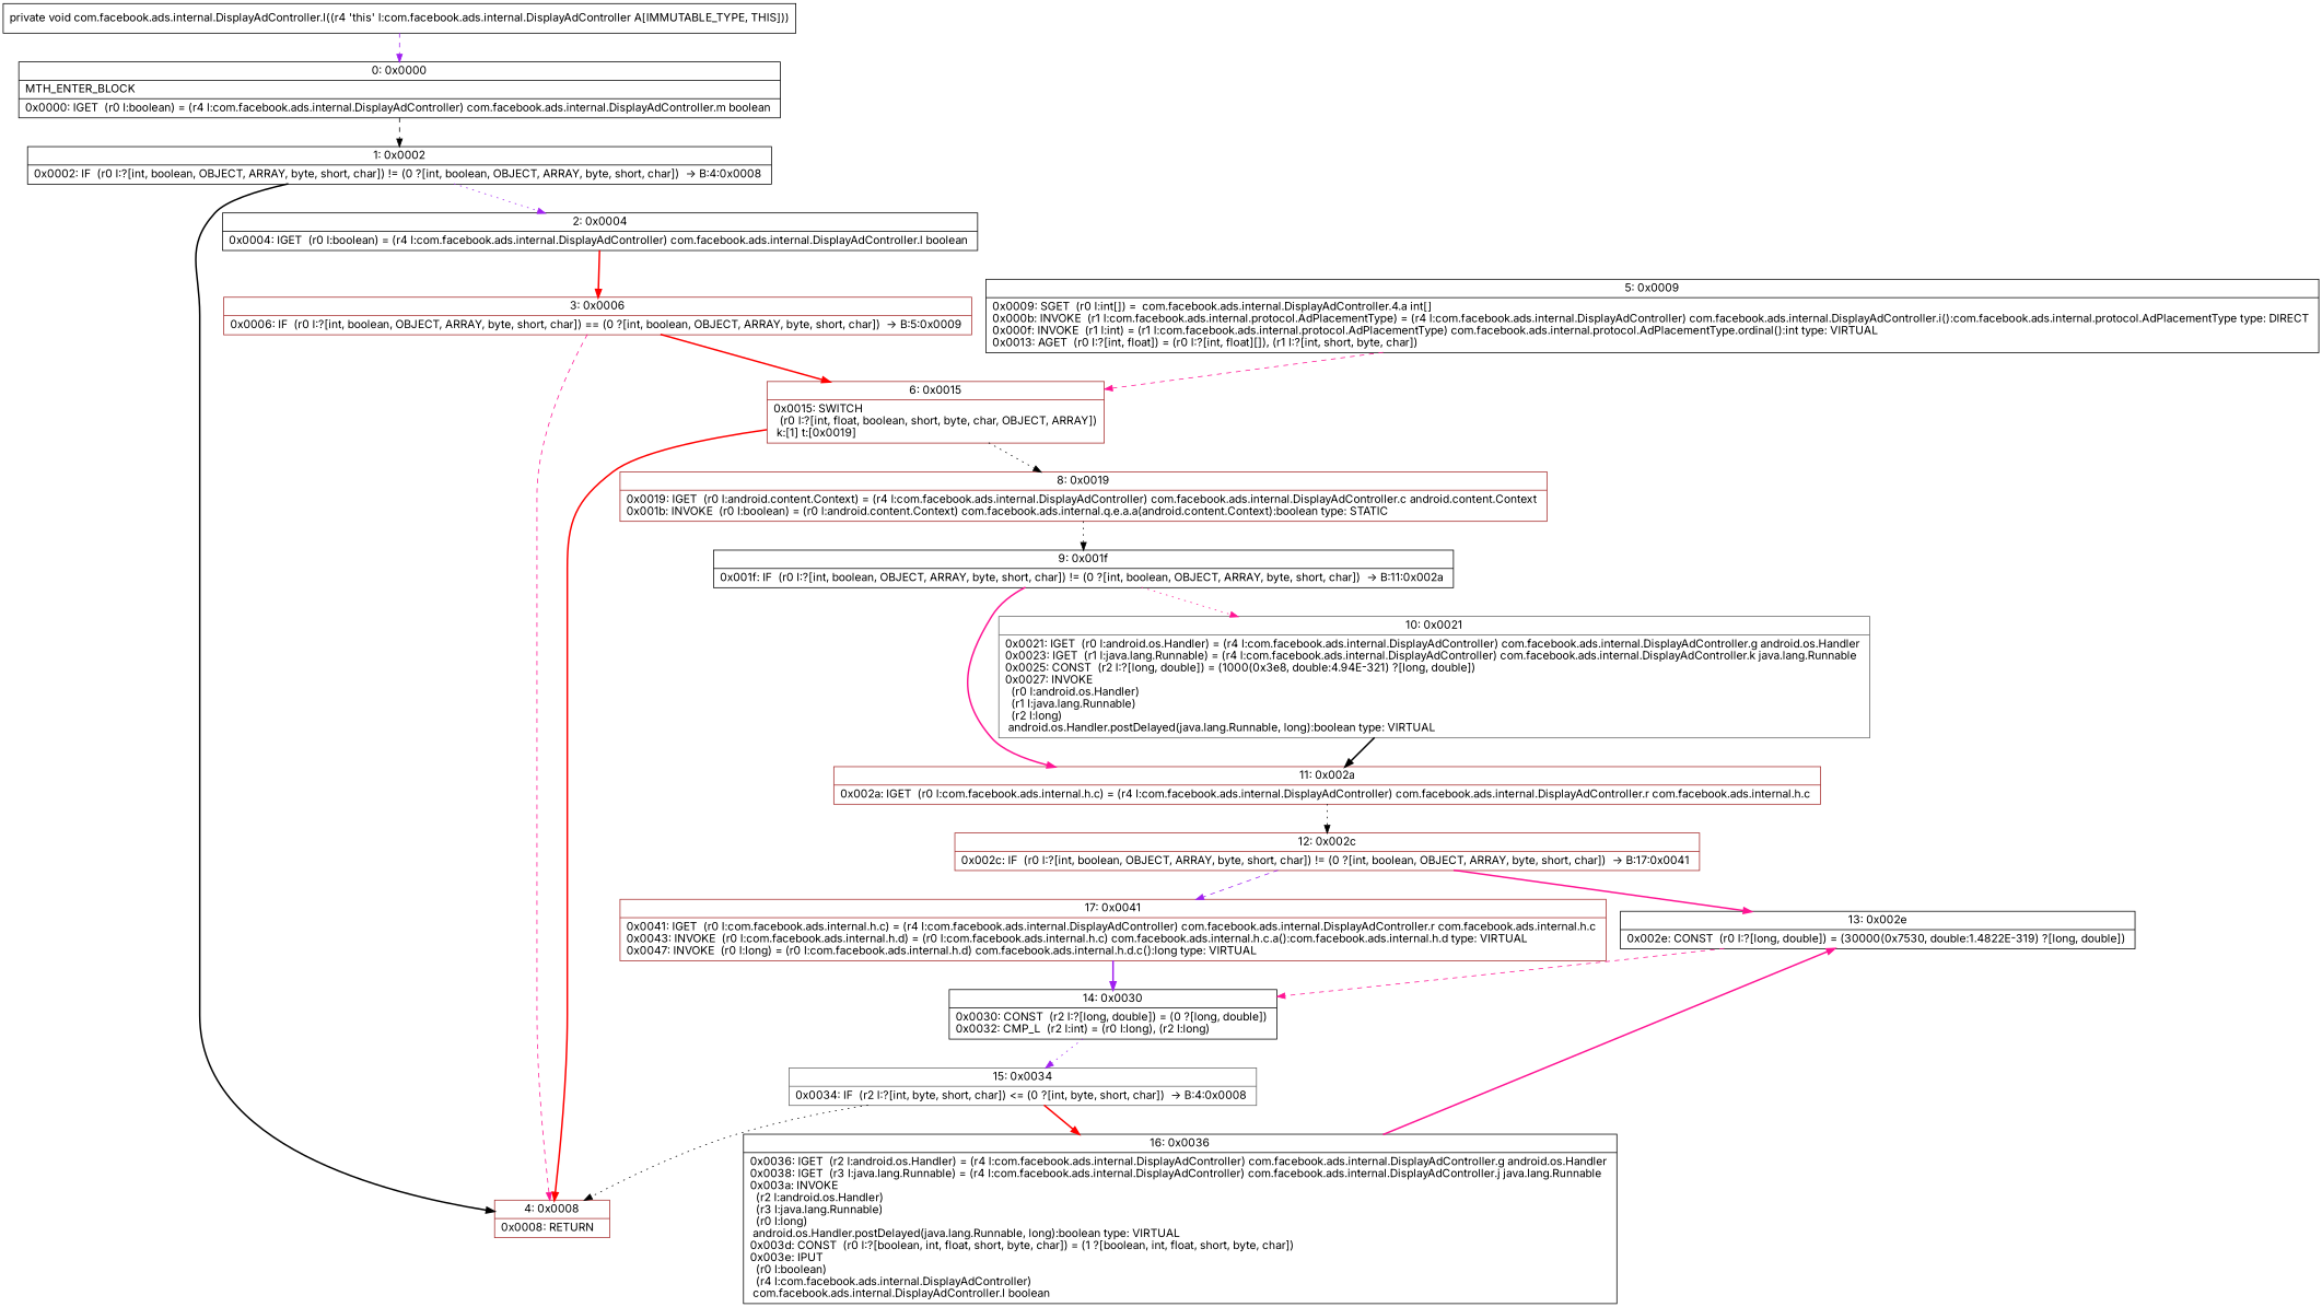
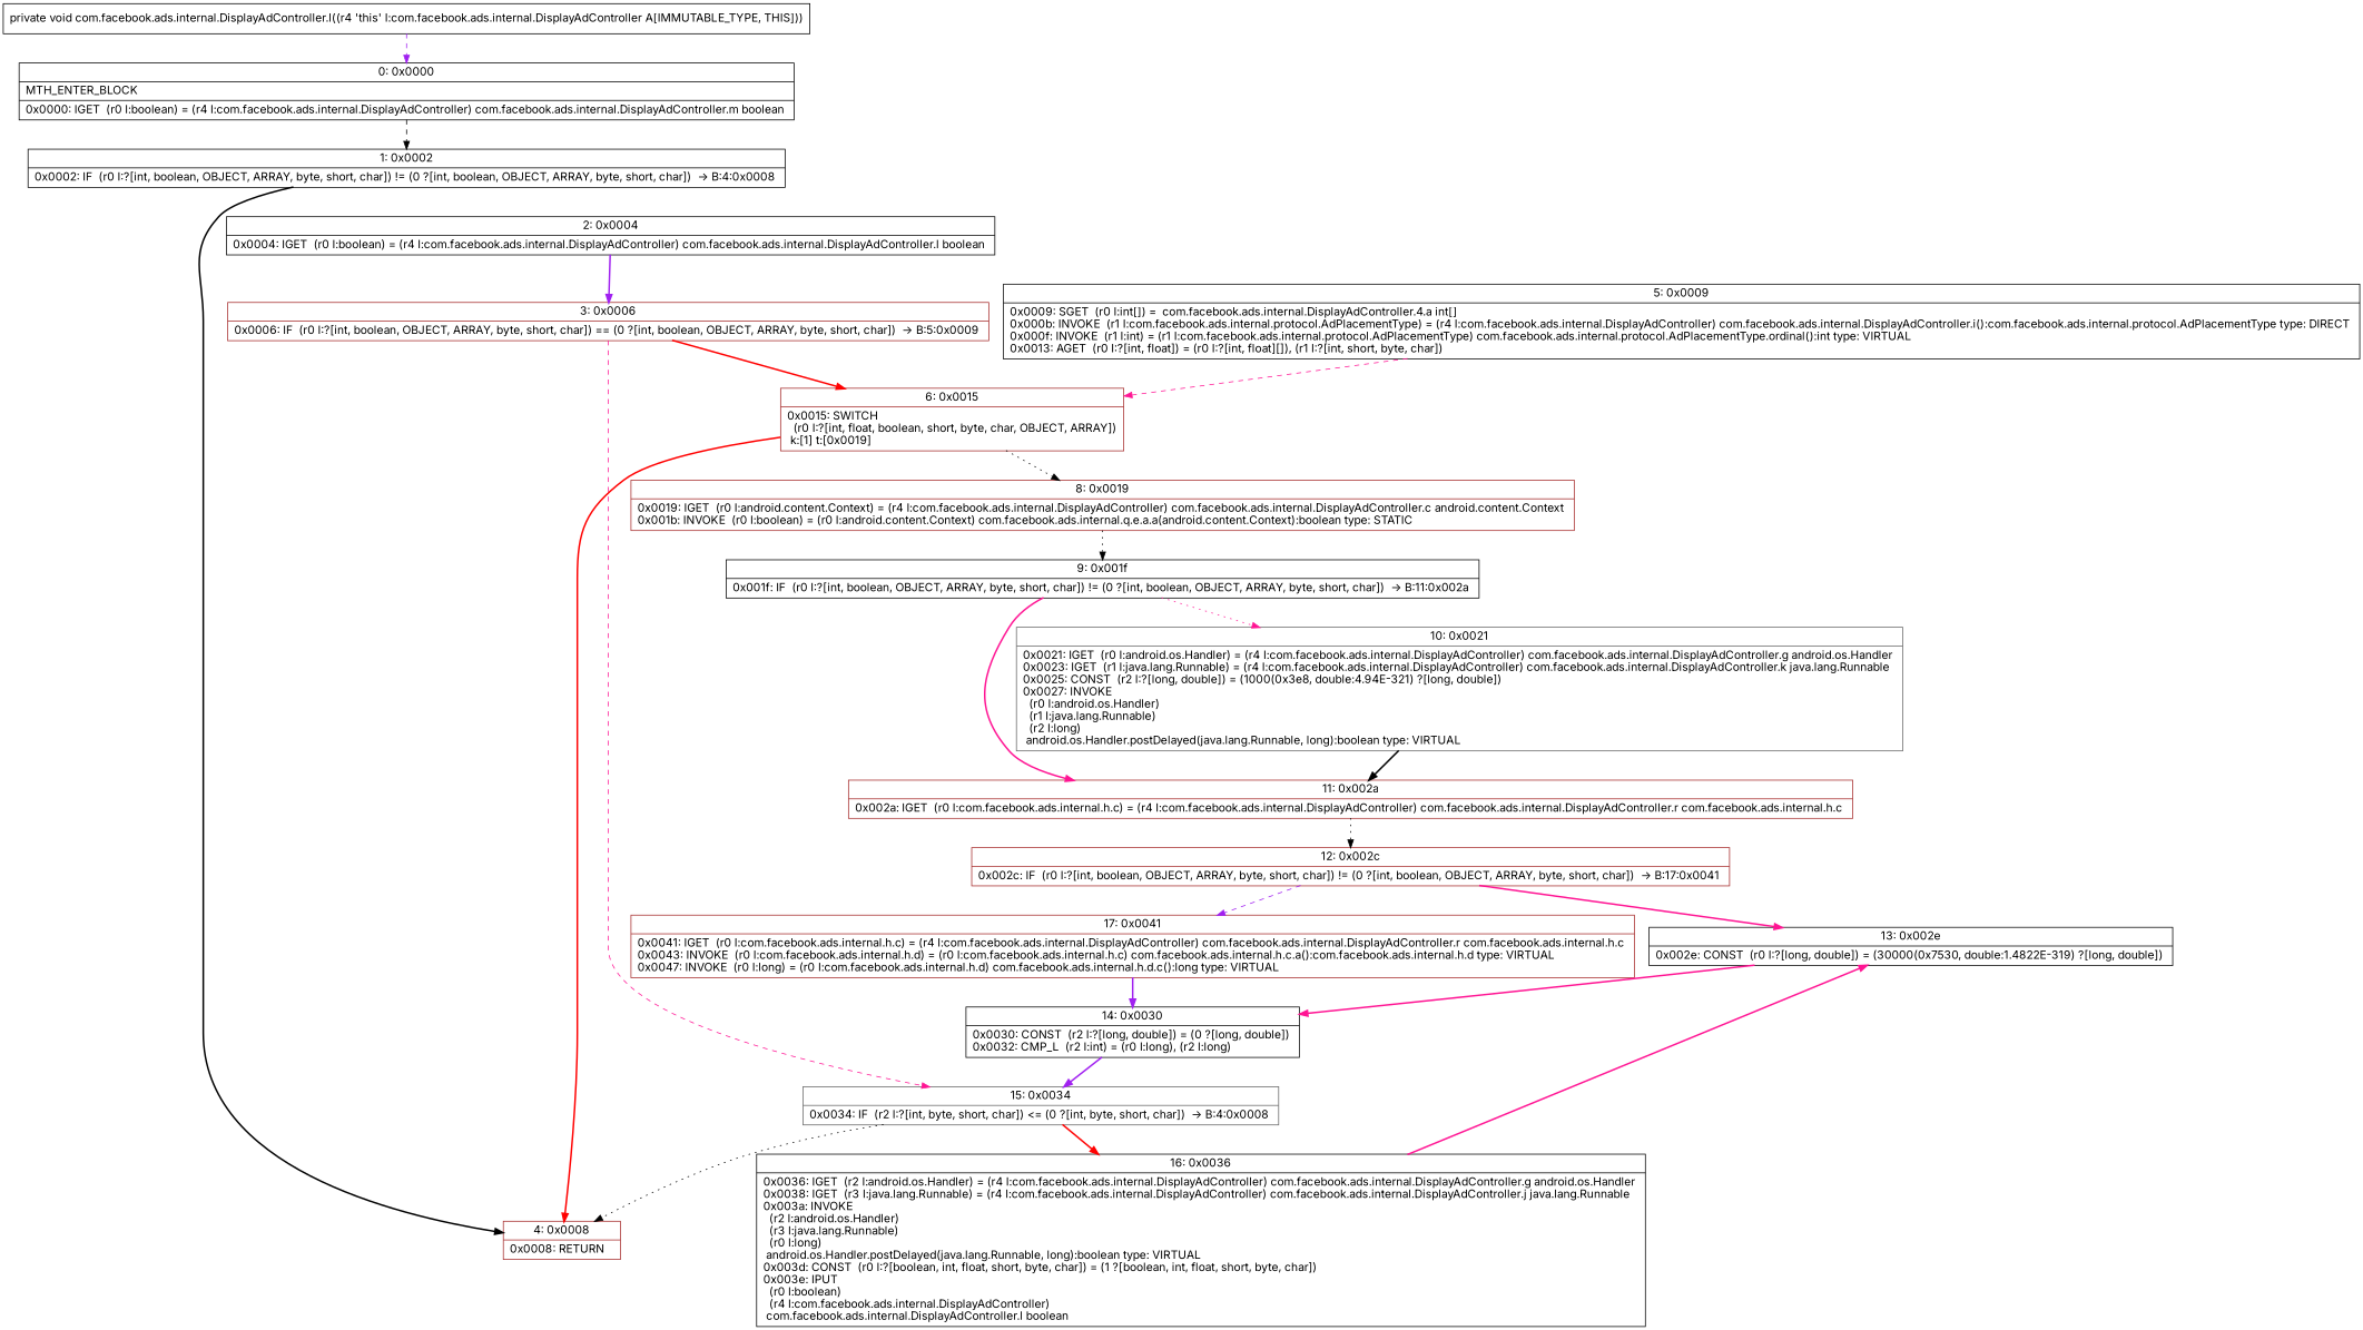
  digraph {
    fontname=Inter
    node [color=black fontname=Inter shape=record]
    edge [color=black fontname=Inter style=bold]
    n1 [label="{0\:\ 0x0000|MTH_ENTER_BLOCK\l|0x0000: IGET  (r0 I:boolean) = (r4 I:com.facebook.ads.internal.DisplayAdController) com.facebook.ads.internal.DisplayAdController.m boolean \l}"]
    n2 [label="{1\:\ 0x0002|0x0002: IF  (r0 I:?[int, boolean, OBJECT, ARRAY, byte, short, char]) != (0 ?[int, boolean, OBJECT, ARRAY, byte, short, char])  \-\> B:4:0x0008 \l}"]
    n3 [label="{2\:\ 0x0004|0x0004: IGET  (r0 I:boolean) = (r4 I:com.facebook.ads.internal.DisplayAdController) com.facebook.ads.internal.DisplayAdController.l boolean \l}"]
    n4 [color=brown label="{4\:\ 0x0008|0x0008: RETURN   \l}"]
    n5 [color=brown label="{3\:\ 0x0006|0x0006: IF  (r0 I:?[int, boolean, OBJECT, ARRAY, byte, short, char]) == (0 ?[int, boolean, OBJECT, ARRAY, byte, short, char])  \-\> B:5:0x0009 \l}"]
    n6 [color=brown label="{6\:\ 0x0015|0x0015: SWITCH  \l  (r0 I:?[int, float, boolean, short, byte, char, OBJECT, ARRAY])\l k:[1] t:[0x0019] \l}"]
    n7 [label="{5\:\ 0x0009|0x0009: SGET  (r0 I:int[]) =  com.facebook.ads.internal.DisplayAdController.4.a int[] \l0x000b: INVOKE  (r1 I:com.facebook.ads.internal.protocol.AdPlacementType) = (r4 I:com.facebook.ads.internal.DisplayAdController) com.facebook.ads.internal.DisplayAdController.i():com.facebook.ads.internal.protocol.AdPlacementType type: DIRECT \l0x000f: INVOKE  (r1 I:int) = (r1 I:com.facebook.ads.internal.protocol.AdPlacementType) com.facebook.ads.internal.protocol.AdPlacementType.ordinal():int type: VIRTUAL \l0x0013: AGET  (r0 I:?[int, float]) = (r0 I:?[int, float][]), (r1 I:?[int, short, byte, char]) \l}"]
    n8 [color=brown label="{8\:\ 0x0019|0x0019: IGET  (r0 I:android.content.Context) = (r4 I:com.facebook.ads.internal.DisplayAdController) com.facebook.ads.internal.DisplayAdController.c android.content.Context \l0x001b: INVOKE  (r0 I:boolean) = (r0 I:android.content.Context) com.facebook.ads.internal.q.e.a.a(android.content.Context):boolean type: STATIC \l}"]
    n9 [label="{9\:\ 0x001f|0x001f: IF  (r0 I:?[int, boolean, OBJECT, ARRAY, byte, short, char]) != (0 ?[int, boolean, OBJECT, ARRAY, byte, short, char])  \-\> B:11:0x002a \l}"]
    n10 [color=gray40 label="{10\:\ 0x0021|0x0021: IGET  (r0 I:android.os.Handler) = (r4 I:com.facebook.ads.internal.DisplayAdController) com.facebook.ads.internal.DisplayAdController.g android.os.Handler \l0x0023: IGET  (r1 I:java.lang.Runnable) = (r4 I:com.facebook.ads.internal.DisplayAdController) com.facebook.ads.internal.DisplayAdController.k java.lang.Runnable \l0x0025: CONST  (r2 I:?[long, double]) = (1000(0x3e8, double:4.94E\-321) ?[long, double]) \l0x0027: INVOKE  \l  (r0 I:android.os.Handler)\l  (r1 I:java.lang.Runnable)\l  (r2 I:long)\l android.os.Handler.postDelayed(java.lang.Runnable, long):boolean type: VIRTUAL \l}"]
    n11 [color=brown label="{11\:\ 0x002a|0x002a: IGET  (r0 I:com.facebook.ads.internal.h.c) = (r4 I:com.facebook.ads.internal.DisplayAdController) com.facebook.ads.internal.DisplayAdController.r com.facebook.ads.internal.h.c \l}"]
    n12 [color=brown label="{12\:\ 0x002c|0x002c: IF  (r0 I:?[int, boolean, OBJECT, ARRAY, byte, short, char]) != (0 ?[int, boolean, OBJECT, ARRAY, byte, short, char])  \-\> B:17:0x0041 \l}"]
    n13 [label="{13\:\ 0x002e|0x002e: CONST  (r0 I:?[long, double]) = (30000(0x7530, double:1.4822E\-319) ?[long, double]) \l}"]
    n14 [color=brown label="{17\:\ 0x0041|0x0041: IGET  (r0 I:com.facebook.ads.internal.h.c) = (r4 I:com.facebook.ads.internal.DisplayAdController) com.facebook.ads.internal.DisplayAdController.r com.facebook.ads.internal.h.c \l0x0043: INVOKE  (r0 I:com.facebook.ads.internal.h.d) = (r0 I:com.facebook.ads.internal.h.c) com.facebook.ads.internal.h.c.a():com.facebook.ads.internal.h.d type: VIRTUAL \l0x0047: INVOKE  (r0 I:long) = (r0 I:com.facebook.ads.internal.h.d) com.facebook.ads.internal.h.d.c():long type: VIRTUAL \l}"]
    n15 [label="{14\:\ 0x0030|0x0030: CONST  (r2 I:?[long, double]) = (0 ?[long, double]) \l0x0032: CMP_L  (r2 I:int) = (r0 I:long), (r2 I:long) \l}"]
    n16 [color=gray40 label="{15\:\ 0x0034|0x0034: IF  (r2 I:?[int, byte, short, char]) \<= (0 ?[int, byte, short, char])  \-\> B:4:0x0008 \l}"]
    n17 [label="{16\:\ 0x0036|0x0036: IGET  (r2 I:android.os.Handler) = (r4 I:com.facebook.ads.internal.DisplayAdController) com.facebook.ads.internal.DisplayAdController.g android.os.Handler \l0x0038: IGET  (r3 I:java.lang.Runnable) = (r4 I:com.facebook.ads.internal.DisplayAdController) com.facebook.ads.internal.DisplayAdController.j java.lang.Runnable \l0x003a: INVOKE  \l  (r2 I:android.os.Handler)\l  (r3 I:java.lang.Runnable)\l  (r0 I:long)\l android.os.Handler.postDelayed(java.lang.Runnable, long):boolean type: VIRTUAL \l0x003d: CONST  (r0 I:?[boolean, int, float, short, byte, char]) = (1 ?[boolean, int, float, short, byte, char]) \l0x003e: IPUT  \l  (r0 I:boolean)\l  (r4 I:com.facebook.ads.internal.DisplayAdController)\l com.facebook.ads.internal.DisplayAdController.l boolean \l}"]
    n18 [label="{private void com.facebook.ads.internal.DisplayAdController.l((r4 'this' I:com.facebook.ads.internal.DisplayAdController A[IMMUTABLE_TYPE, THIS])) }"]
    n1 -> n2 [style=dashed]
-   n2 -> n3 [color=purple style=dotted]
    n2 -> n4
-   n3 -> n5 [color=red]
-   n5 -> n4 [color=deeppink style=dashed]
+   n3 -> n5 [color=purple]
+   n5 -> n16 [color=deeppink style=dashed]
    n5 -> n6 [color=red]
    n6 -> n4 [color=red]
    n6 -> n8 [style=dotted]
    n7 -> n6 [color=deeppink style=dashed]
    n8 -> n9 [style=dotted]
    n9 -> n10 [color=deeppink style=dotted]
    n9 -> n11 [color=deeppink]
    n10 -> n11
    n11 -> n12 [style=dotted]
    n12 -> n13 [color=deeppink]
    n12 -> n14 [color=purple style=dashed]
-   n13 -> n15 [color=deeppink style=dashed]
+   n13 -> n15 [color=deeppink]
    n14 -> n15 [color=purple]
-   n15 -> n16 [color=purple style=dotted]
+   n15 -> n16 [color=purple]
    n16 -> n4 [style=dotted]
    n16 -> n17 [color=red]
    n17 -> n13 [color=deeppink]
    n18 -> n1 [color=purple style=dashed]
  }
